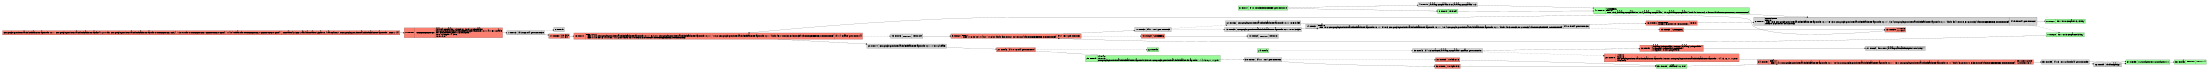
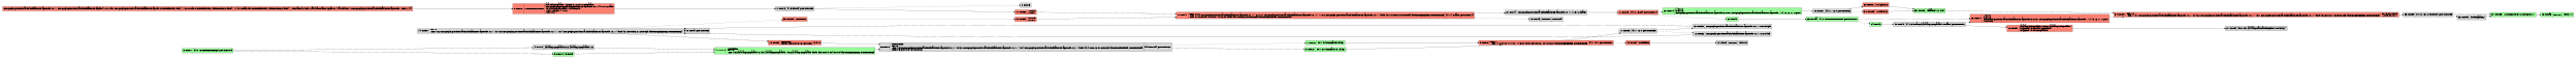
  digraph {
    rankdir=LR
    node [fillcolor=lightgrey shape=record style=filled]
    edge [arrowhead=box]
    n1 [fillcolor=salmon label="{0\:\ 0x0000|MTH_ENTER_BLOCK\l|java.util.Comparator\<? super K\> r0 = r12.comparator\lcom.google.gson.internal.LinkedHashTreeMap$Node\<K, V\>[] r1 = r12.table\lint r6 = secondaryHash(r13.hashCode())\lr2 = (r1.length \- 1) & r6\lr3 = r1[r2]\l}"]
    n2 [label="{1\:\ 0x0013|if (r3 == null) goto L_0x003e\l}"]
    n3 [label="{2\:\ 0x0015}"]
    n4 [fillcolor=salmon label="{17\:\ 0x003e|r10 = r3\lr11 = 0\l}"]
    n5 [fillcolor=salmon label="{18\:\ 0x0041|PHI: r10 r11 \l  PHI: (r10v0 com.google.gson.internal.LinkedHashTreeMap$Node\<K, V\>) = (r10v1 com.google.gson.internal.LinkedHashTreeMap$Node\<K, V\>), (r10v2 com.google.gson.internal.LinkedHashTreeMap$Node\<K, V\>) binds: [B:17:0x003e, B:15:0x0039] A[DONT_GENERATE, DONT_INLINE]\l  PHI: (r11v0 int) = (r11v1 int), (r11v2 int) binds: [B:17:0x003e, B:15:0x0039] A[DONT_GENERATE, DONT_INLINE]\l|if (r14 != false) goto L_0x0044\l}"]
    n6 [fillcolor=palegreen label="{3\:\ 0x0017|if (r0 != NATURAL_ORDER) goto L_0x001d\l}"]
    n7 [label="{4\:\ 0x0019|java.lang.Comparable r5 = (java.lang.Comparable) r13\l}"]
    n8 [fillcolor=palegreen label="{5\:\ 0x001d|r5 = null\l}"]
    n9 [fillcolor=palegreen label="{41\:\ 0x001e|SYNTHETIC\lPHI: r5 \l  PHI: (r5v3 java.lang.Comparable) = (r5v4 java.lang.Comparable), (r5v6 java.lang.Comparable) binds: [B:5:0x001d, B:4:0x0019] A[DONT_GENERATE, DONT_INLINE]\l}"]
    n10 [label="{6\:\ 0x001e|LOOP_START\lPHI: r3 \l  PHI: (r3v3 com.google.gson.internal.LinkedHashTreeMap$Node\<K, V\>) = (r3v0 com.google.gson.internal.LinkedHashTreeMap$Node\<K, V\>), (r3v4 com.google.gson.internal.LinkedHashTreeMap$Node\<K, V\>) binds: [B:41:0x001e, B:16:0x003c] A[DONT_GENERATE, DONT_INLINE]\lLOOP:0: B:6:0x001e\-\>B:16:0x003c\l|if (r5 == null) goto L_0x0027\l}"]
    n11 [fillcolor=palegreen label="{7\:\ 0x0020|int r7 = r5.compareTo(r3.key)\l}"]
    n12 [fillcolor=palegreen label="{8\:\ 0x0027|int r7 = r0.compare(r13, r3.key)\l}"]
    n13 [fillcolor=salmon label="{9\:\ 0x002d|PHI: r7 \l  PHI: (r7v2 int) = (r7v4 int), (r7v6 int) binds: [B:8:0x0027, B:7:0x0020] A[DONT_GENERATE, DONT_INLINE]\l|if (r7 != 0) goto L_0x0030\l}"]
    n14 [label="{11\:\ 0x0030|if (r7 \>= 0) goto L_0x0035\l}"]
    n15 [fillcolor=salmon label="{40\:\ 0x002f|SYNTHETIC\l}"]
    n16 [label="{12\:\ 0x0032|com.google.gson.internal.LinkedHashTreeMap$Node\<K, V\> r8 = r3.left\l}"]
    n17 [label="{13\:\ 0x0035|com.google.gson.internal.LinkedHashTreeMap$Node\<K, V\> r8 = r3.right\l}"]
    n18 [label="{10\:\ 0x002f|RETURN\l|return r3\l}"]
    n19 [label="{14\:\ 0x0037|PHI: r8 \l  PHI: (r8v2 com.google.gson.internal.LinkedHashTreeMap$Node\<K, V\>) = (r8v3 com.google.gson.internal.LinkedHashTreeMap$Node\<K, V\>), (r8v4 com.google.gson.internal.LinkedHashTreeMap$Node\<K, V\>) binds: [B:13:0x0035, B:12:0x0032] A[DONT_GENERATE, DONT_INLINE]\l|if (r8 != null) goto L_0x003c\l}"]
    n20 [fillcolor=salmon label="{16\:\ 0x003c|LOOP_END\lLOOP:0: B:6:0x001e\-\>B:16:0x003c\l|r3 = r8\l}"]
    n21 [fillcolor=salmon label="{39\:\ 0x0039|SYNTHETIC\l}"]
    n22 [fillcolor=salmon label="{15\:\ 0x0039|r10 = r3\lr11 = r7\l}"]
    n23 [label="{19\:\ 0x0043|RETURN\l|return null\l}"]
    n24 [label="{20\:\ 0x0044|com.google.gson.internal.LinkedHashTreeMap$Node\<K, V\> r7 = r12.header\l}"]
    n25 [fillcolor=salmon label="{21\:\ 0x0046|if (r10 != null) goto L_0x007d\l}"]
    n26 [fillcolor=palegreen label="{22\:\ 0x0048}"]
    n27 [fillcolor=palegreen label="{29\:\ 0x007d|r4 = r10\lr5 = r13\lcom.google.gson.internal.LinkedHashTreeMap$Node r3 = new com.google.gson.internal.LinkedHashTreeMap.Node\<\>(r4, r5, r6, r7, r7.prev)\l}"]
+   n28 [fillcolor=palegreen label="{23\:\ 0x004a|if (r0 != NATURAL_ORDER) goto L_0x0070\l}"]
    n29 [label="{30\:\ 0x0087|if (r11 \>= 0) goto L_0x008c\l}"]
    n30 [fillcolor=palegreen label="{24\:\ 0x004c}"]
    n31 [fillcolor=salmon label="{28\:\ 0x0070|r4 = r10\lr5 = r13\lcom.google.gson.internal.LinkedHashTreeMap$Node r3 = new com.google.gson.internal.LinkedHashTreeMap.Node\<\>(r4, r5, r6, r7, r7.prev)\lr1[r2] = r3\l}"]
    n32 [label="{25\:\ 0x004e|if ((r13 instanceof java.lang.Comparable) == false) goto L_0x0051\l}"]
    n33 [fillcolor=salmon label="{34\:\ 0x0091|PHI: r14 \l  PHI: (r14v1 com.google.gson.internal.LinkedHashTreeMap$Node\<K, V\>) = (r3v2 com.google.gson.internal.LinkedHashTreeMap$Node\<K, V\>), (r3v1 com.google.gson.internal.LinkedHashTreeMap$Node\<K, V\>) binds: [B:28:0x0070, B:33:0x008e] A[DONT_GENERATE, DONT_INLINE]\l|int r13 = r12.size\lr12.size = r13 + 1\l}"]
    n34 [fillcolor=salmon label="{26\:\ 0x0051|java.lang.StringBuilder r0 = new java.lang.StringBuilder()\lr0.append(r13.getClass().getName())\lr0.append(\" is not Comparable\")\l}"]
    n35 [label="{27\:\ 0x006f|throw new java.lang.ClassCastException(r0.toString())\l}"]
    n36 [label="{35\:\ 0x0099|if (r13 \<= r12.threshold) goto L_0x009e\l}"]
    n37 [fillcolor=salmon label="{31\:\ 0x0089|r10.left = r3\l}"]
    n38 [fillcolor=salmon label="{32\:\ 0x008c|r10.right = r3\l}"]
    n39 [fillcolor=palegreen label="{33\:\ 0x008e|rebalance(r10, true)\l}"]
    n40 [label="{36\:\ 0x009b|doubleCapacity()\l}"]
    n41 [fillcolor=palegreen label="{37\:\ 0x009e|r12.modCount = r12.modCount + 1\l}"]
    n42 [fillcolor=palegreen label="{38\:\ 0x00a3|RETURN\l|return r14\l}"]
    n43 [fillcolor=salmon label="{com.google.gson.internal.LinkedHashTreeMap$Node\<K, V\> com.google.gson.internal.LinkedHashTreeMap.find((r12v0 'this' com.google.gson.internal.LinkedHashTreeMap A[IMMUTABLE_TYPE, THIS]), (r13v0 K A[IMMUTABLE_TYPE, METHOD_ARGUMENT]), (r14v0 boolean A[IMMUTABLE_TYPE, METHOD_ARGUMENT]))  | Annotation[SYSTEM, dalvik.annotation.Signature, \{value=[(TK;Z), Lcom\/google\/gson\/internal\/LinkedHashTreeMap$Node\<, TK;TV;\>;]\}]\l}"]
    n1 -> n2
    n2 -> n3 [style=dashed]
    n2 -> n4 [arrowhead=dot]
    n4 -> n5 [arrowhead=dot]
    n5 -> n23 [arrowhead=dot style=dashed]
    n5 -> n24
    n6 -> n7 [arrowhead=dot style=solid]
    n6 -> n8
    n7 -> n9 [arrowhead=dot]
    n8 -> n9 [arrowhead=dot]
    n9 -> n10
    n10 -> n11 [arrowhead=dot style=dashed]
    n10 -> n12 [arrowhead=dot]
    n11 -> n13
-   n23 -> n13
+   n12 -> n13
    n13 -> n14 [arrowhead=dot]
    n13 -> n15 [arrowhead=dot style=dashed]
    n14 -> n16 [arrowhead=dot style=dashed]
    n14 -> n17 [arrowhead=dot]
    n15 -> n18
    n16 -> n19
    n17 -> n19
    n19 -> n20
    n19 -> n21 [arrowhead=dot style=dashed]
    n20 -> n10 [arrowhead=dot]
    n21 -> n22
    n22 -> n5
    n24 -> n25 [arrowhead=dot]
    n25 -> n26 [arrowhead=dot style=dashed]
    n25 -> n27 [arrowhead=dot]
+   n26 -> n28
    n27 -> n29 [arrowhead=dot]
+   n28 -> n30 [arrowhead=dot style=dashed]
+   n28 -> n31
    n29 -> n37 [style=dashed]
    n29 -> n38
    n30 -> n32 [arrowhead=dot]
    n31 -> n33 [arrowhead=dot]
    n32 -> n31 [style=dashed]
    n32 -> n34
    n33 -> n36
    n34 -> n35
    n36 -> n40 [style=dashed]
    n36 -> n41 [arrowhead=dot]
    n37 -> n39
    n38 -> n39 [arrowhead=dot]
    n39 -> n33 [arrowhead=dot]
    n40 -> n41
    n41 -> n42 [arrowhead=dot]
    n43 -> n1
  }
